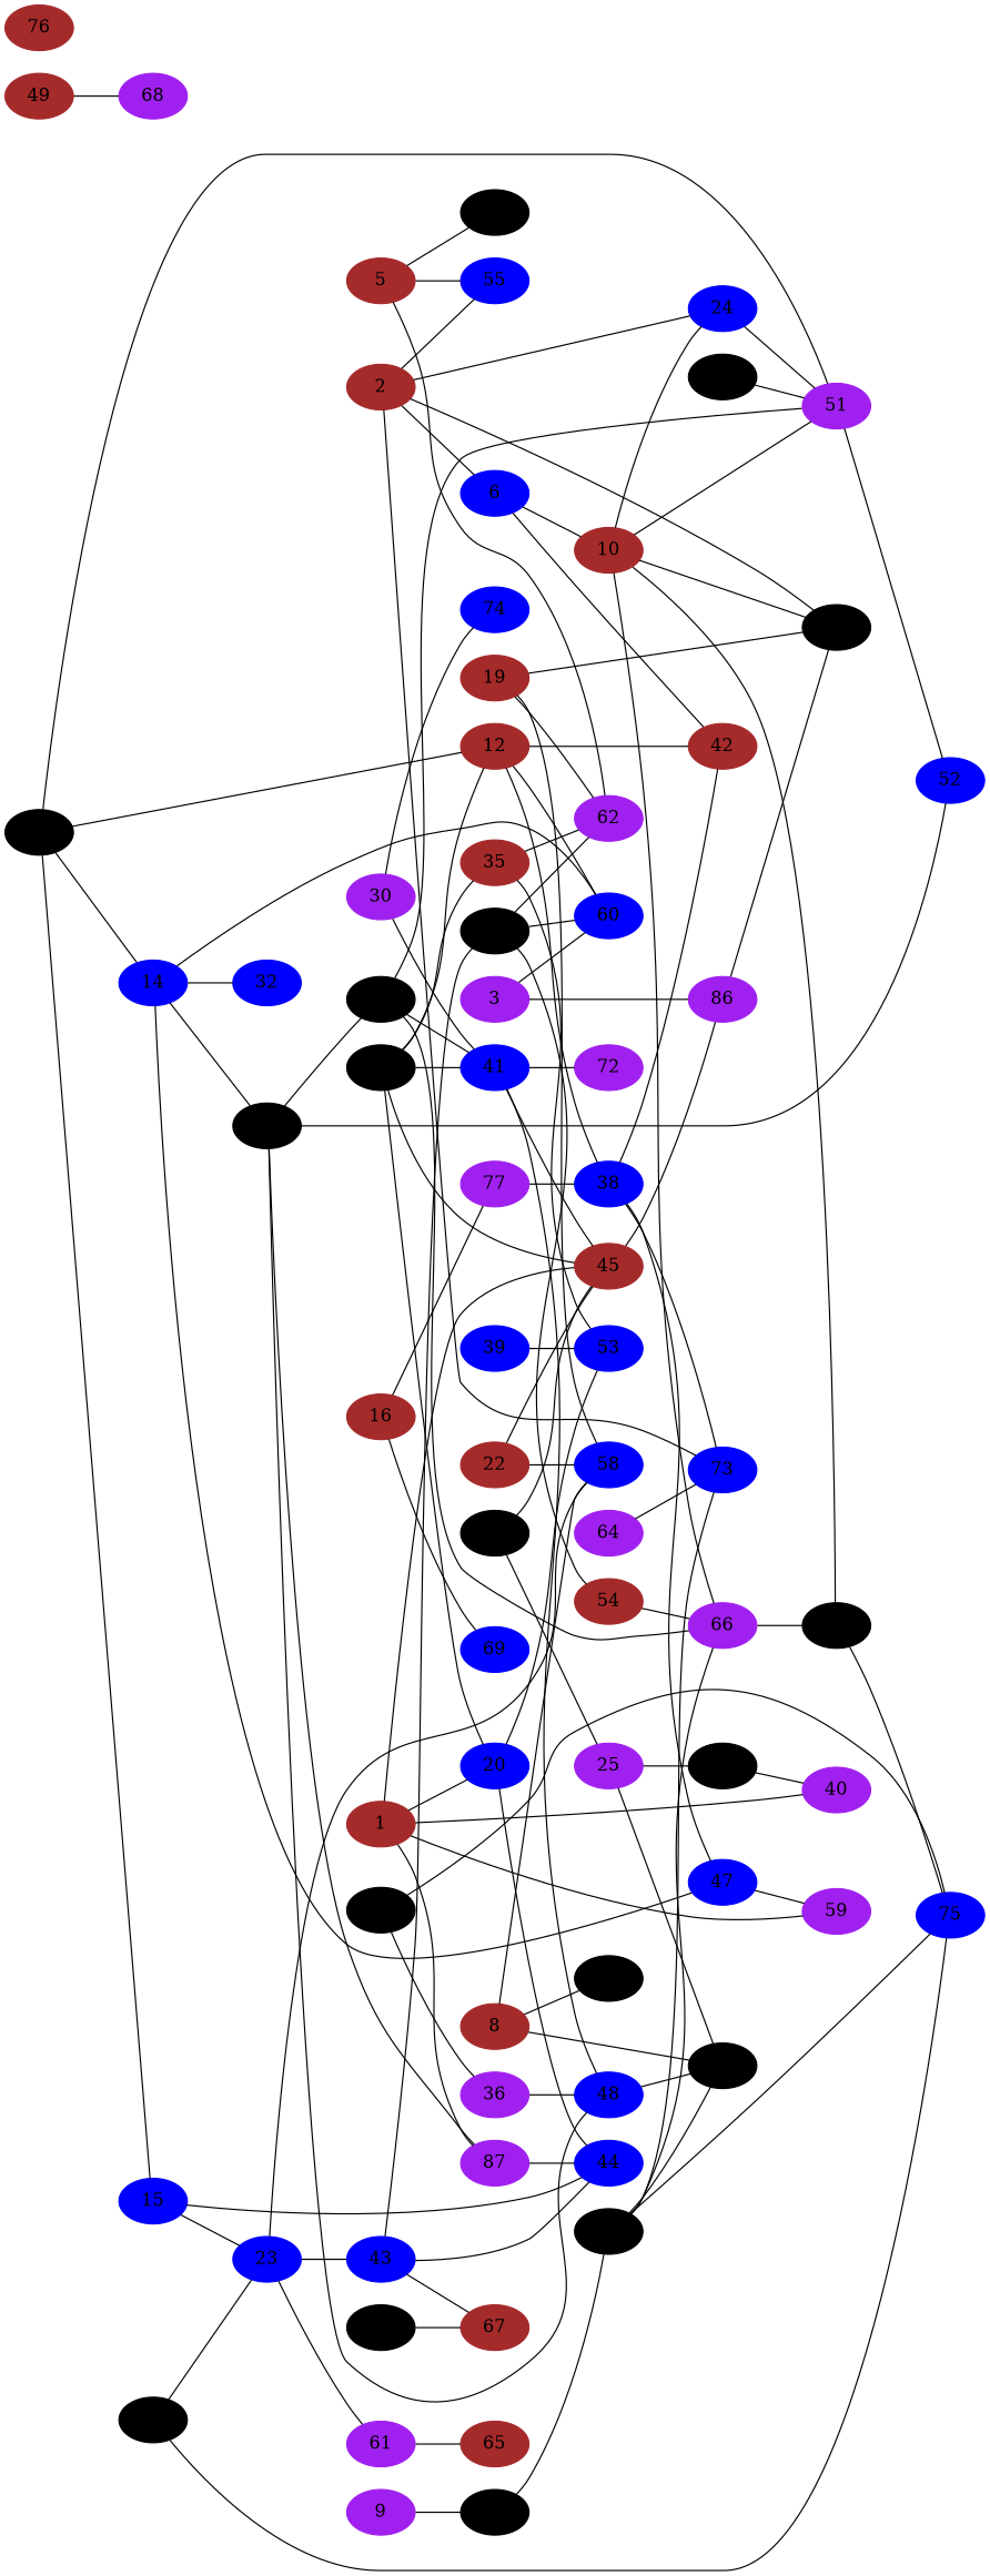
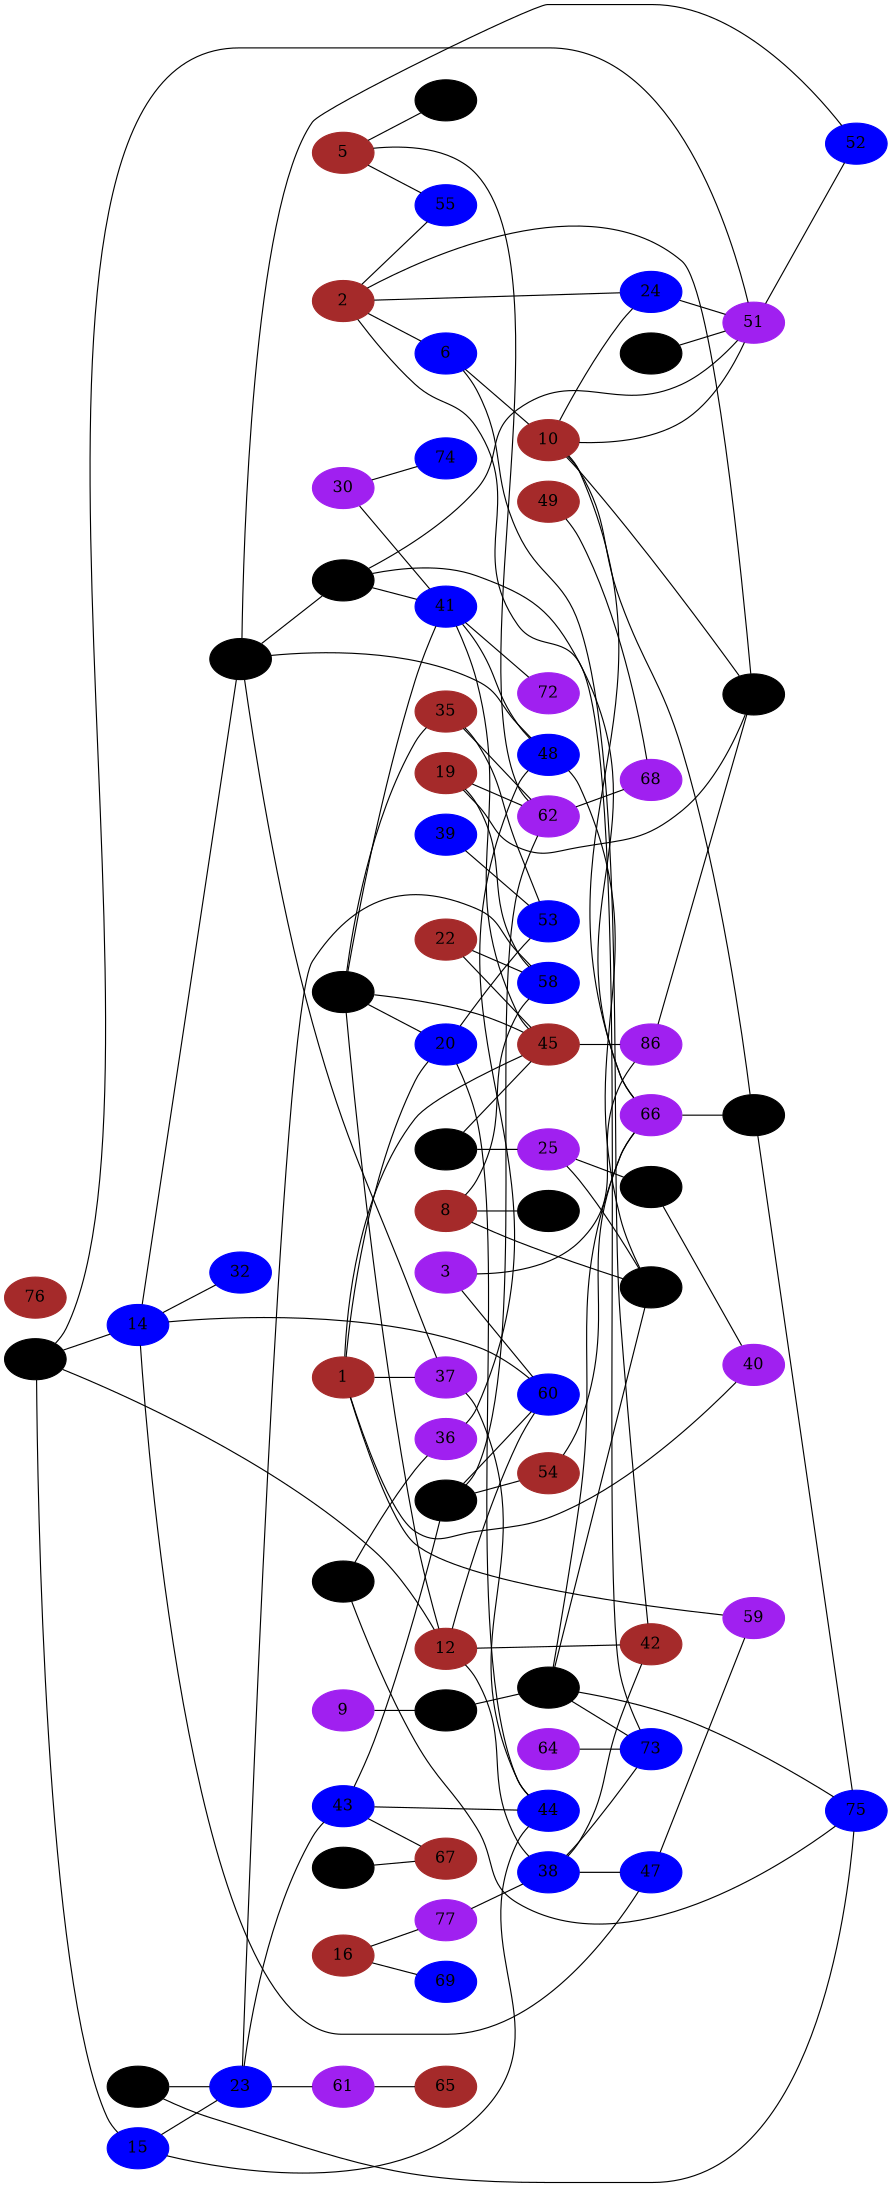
  graph {
    rankdir=LR
    node [color=blue style=filled]
    1 [color=brown]
    20
-   37 [color=purple label=87]
+   37 [color=purple]
    40 [color=purple]
    45 [color=brown]
    59 [color=purple]
    53
    44
    n9 [color=purple label=86]
    2 [color=brown]
    6
    24
    55
    56 [color=black]
    73
    10 [color=brown]
    42 [color=brown]
    51 [color=purple]
    3 [color=purple]
    60
    4 [color=black]
    12 [color=brown]
    35 [color=brown]
    41
    38
    62 [color=purple]
    48
    72 [color=purple]
    5 [color=brown]
    18 [color=black]
    68 [color=purple]
    66 [color=purple]
    70 [color=black]
    26 [color=black]
    8 [color=brown]
    17 [color=black]
    58
    71 [color=black]
    9 [color=purple]
    34 [color=black]
    57 [color=black]
    52
    75
    11 [color=black]
    14
    15
    29 [color=black]
    32
    47
    23
    13 [color=black]
    43
    61 [color=purple]
    31 [color=black]
    16 [color=brown]
    n56 [color=purple label=77]
    69
    19 [color=brown]
    21 [color=black]
    25 [color=purple]
    28 [color=black]
    22 [color=brown]
    50 [color=black]
    67 [color=brown]
    65 [color=brown]
    30 [color=purple]
    74
    33 [color=black]
    36 [color=purple]
    39
    54 [color=brown]
    49 [color=brown]
    63 [color=black]
    64 [color=purple]
    76 [color=brown]
    1 -- 20
    1 -- 37
    1 -- 40
    1 -- 45
    1 -- 59
    20 -- 53
    20 -- 44
    37 -- 44
    45 -- n9
    n9 -- 56
    2 -- 6
    2 -- 24
    2 -- 55
    2 -- 56
    2 -- 73
    6 -- 10
    6 -- 42
    24 -- 51
    10 -- 24
    10 -- 56
    10 -- 51
    10 -- 66
    10 -- 70
    51 -- 52
    3 -- n9
    3 -- 60
    4 -- 20
    4 -- 45
    4 -- 12
    4 -- 35
    4 -- 41
    12 -- 42
    12 -- 60
    12 -- 38
    35 -- 53
    35 -- 62
    41 -- 45
    41 -- 48
    41 -- 72
    38 -- 73
    38 -- 42
    38 -- 47
+   62 -- 68
    48 -- 71
    5 -- 55
    5 -- 62
    5 -- 18
    66 -- 70
    70 -- 75
    26 -- 51
    8 -- 17
    8 -- 58
    8 -- 71
    9 -- 34
    34 -- 57
    57 -- 73
    57 -- 66
    57 -- 71
    57 -- 75
    11 -- 51
    11 -- 12
    11 -- 14
    11 -- 15
    14 -- 60
    14 -- 29
    14 -- 32
    14 -- 47
    15 -- 44
    15 -- 23
    29 -- 37
    29 -- 48
    29 -- 52
    29 -- 31
    47 -- 59
    23 -- 58
    23 -- 43
    23 -- 61
    13 -- 75
    13 -- 23
    43 -- 44
    43 -- 50
    43 -- 67
    61 -- 65
    31 -- 51
    31 -- 41
    31 -- 66
    16 -- n56
    16 -- 69
    n56 -- 38
    19 -- 56
    19 -- 62
    19 -- 58
    21 -- 45
    21 -- 25
    25 -- 71
    25 -- 28
    28 -- 40
    22 -- 45
    22 -- 58
    50 -- 60
    50 -- 62
    50 -- 54
    30 -- 41
    30 -- 74
    33 -- 75
    33 -- 36
    36 -- 48
    39 -- 53
    54 -- 66
    49 -- 68
    63 -- 67
    64 -- 73
  }
